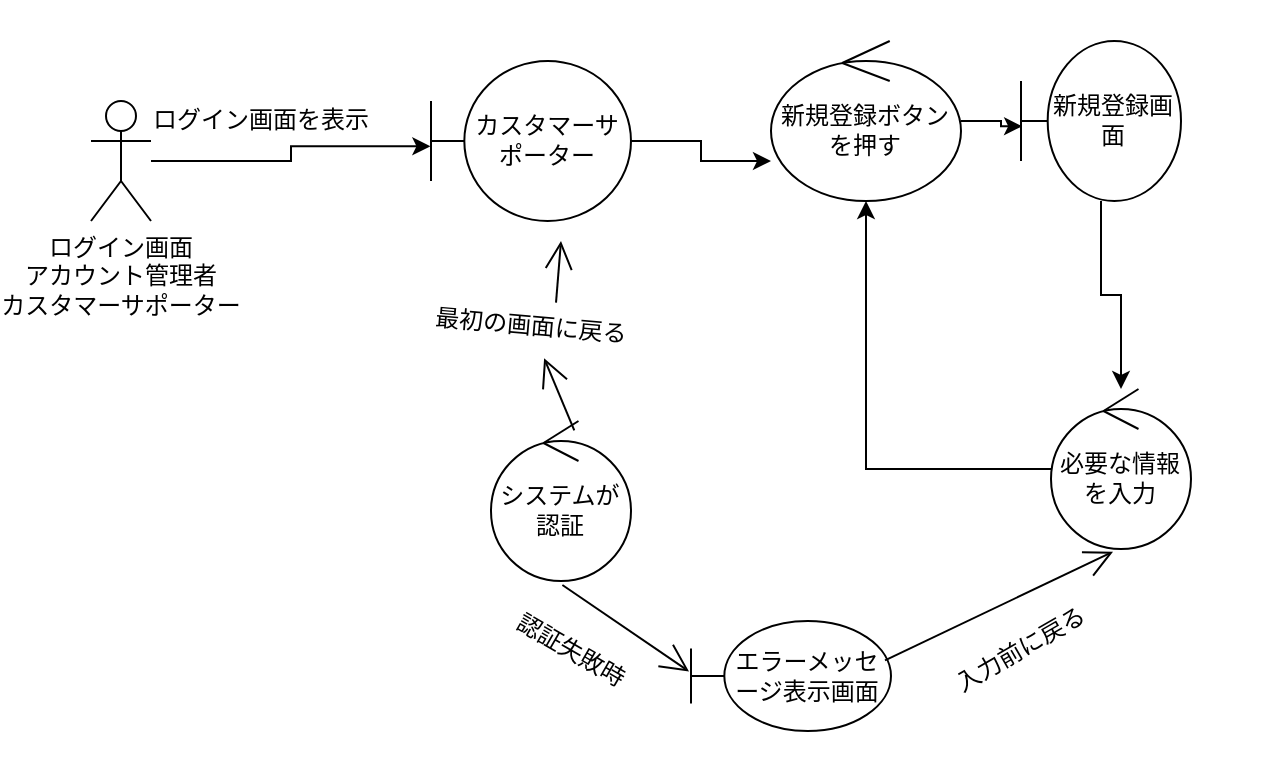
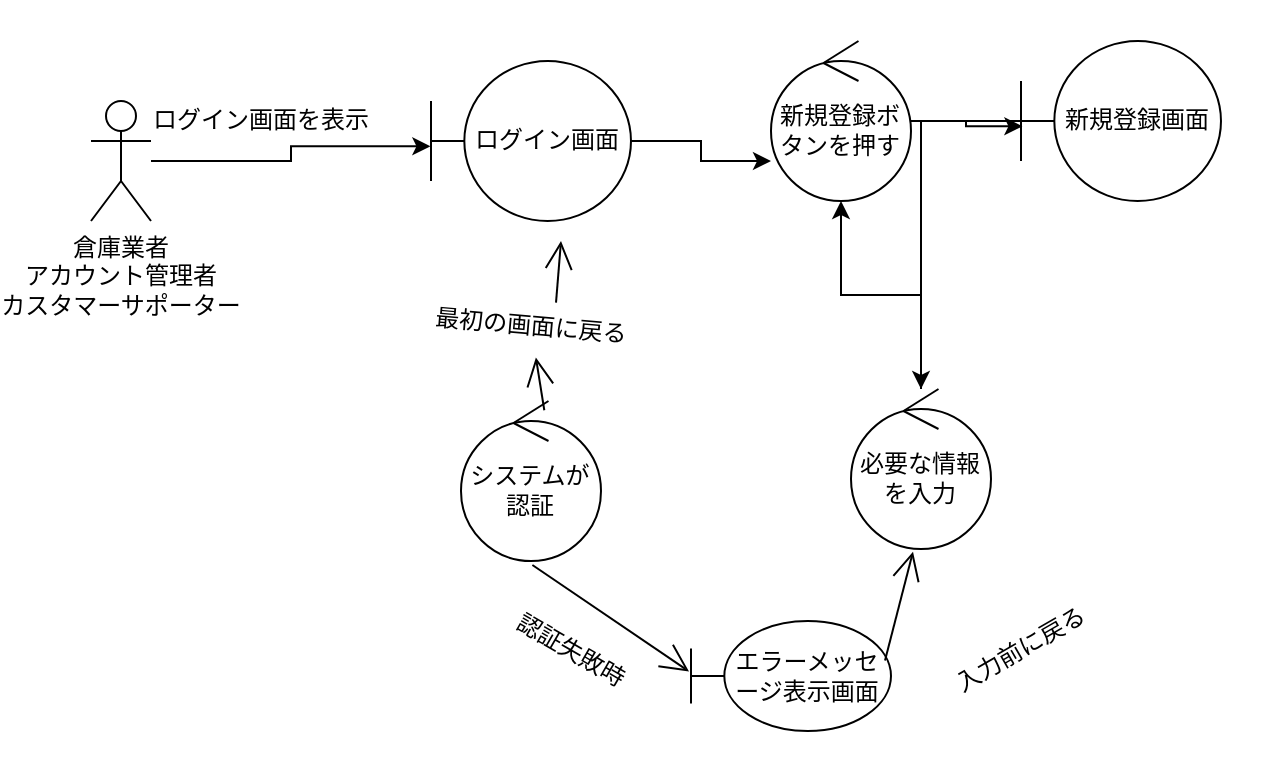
  <mxCell id="0" />
  <mxCell id="1" parent="0" />
- <mxCell id="2" value="ログイン画面&lt;div&gt;アカウント管理者&lt;/div&gt;&lt;div&gt;カスタマーサポーター&lt;/div&gt;" style="shape=umlActor;verticalLabelPosition=bottom;verticalAlign=top;html=1;" vertex="1" parent="1"><mxGeometry x="20" y="50" width="30" height="60" as="geometry" /></mxCell>
- <mxCell id="3" value="カスタマーサポーター" style="shape=umlBoundary;whiteSpace=wrap;html=1;" vertex="1" parent="1"><mxGeometry x="190" y="30" width="100" height="80" as="geometry" /></mxCell>
+ <mxCell id="2" value="倉庫業者&lt;div&gt;アカウント管理者&lt;/div&gt;&lt;div&gt;カスタマーサポーター&lt;/div&gt;" style="shape=umlActor;verticalLabelPosition=bottom;verticalAlign=top;html=1;" vertex="1" parent="1"><mxGeometry x="20" y="50" width="30" height="60" as="geometry" /></mxCell>
+ <mxCell id="3" value="ログイン画面" style="shape=umlBoundary;whiteSpace=wrap;html=1;" vertex="1" parent="1"><mxGeometry x="190" y="30" width="100" height="80" as="geometry" /></mxCell>
  <mxCell id="4" style="edgeStyle=orthogonalEdgeStyle;rounded=0;orthogonalLoop=1;jettySize=auto;html=1;entryX=-0.003;entryY=0.533;entryDx=0;entryDy=0;entryPerimeter=0;" edge="1" parent="1" source="2" target="3"><mxGeometry relative="1" as="geometry" /></mxCell>
- <mxCell id="5" value="新規登録ボタンを押す" style="ellipse;shape=umlControl;whiteSpace=wrap;html=1;" vertex="1" parent="1"><mxGeometry x="360" y="20" width="95" height="80" as="geometry" /></mxCell>
+ <mxCell id="5" value="新規登録ボタンを押す" style="ellipse;shape=umlControl;whiteSpace=wrap;html=1;" vertex="1" parent="1"><mxGeometry x="360" y="20" width="70" height="80" as="geometry" /></mxCell>
  <mxCell id="6" style="edgeStyle=orthogonalEdgeStyle;rounded=0;orthogonalLoop=1;jettySize=auto;html=1;entryX=0;entryY=0.75;entryDx=0;entryDy=0;entryPerimeter=0;" edge="1" parent="1" source="3" target="5"><mxGeometry relative="1" as="geometry" /></mxCell>
  <mxCell id="7" style="edgeStyle=orthogonalEdgeStyle;rounded=0;orthogonalLoop=1;jettySize=auto;html=1;" edge="1" parent="1" source="8" target="11"><mxGeometry relative="1" as="geometry" /></mxCell>
- <mxCell id="8" value="新規登録画面" style="shape=umlBoundary;whiteSpace=wrap;html=1;" vertex="1" parent="1"><mxGeometry x="485" y="20" width="80" height="80" as="geometry" /></mxCell>
+ <mxCell id="8" value="新規登録画面" style="shape=umlBoundary;whiteSpace=wrap;html=1;" vertex="1" parent="1"><mxGeometry x="485" y="20" width="100" height="80" as="geometry" /></mxCell>
  <mxCell id="9" style="edgeStyle=orthogonalEdgeStyle;rounded=0;orthogonalLoop=1;jettySize=auto;html=1;entryX=0.007;entryY=0.533;entryDx=0;entryDy=0;entryPerimeter=0;" edge="1" parent="1" source="5" target="8"><mxGeometry relative="1" as="geometry" /></mxCell>
  <mxCell id="10" value="ログイン画面を表示" style="text;html=1;align=center;verticalAlign=middle;resizable=0;points=[];autosize=1;strokeColor=none;fillColor=none;" vertex="1" parent="1"><mxGeometry x="40" y="45" width="130" height="30" as="geometry" /></mxCell>
- <mxCell id="11" value="必要な情報を入力" style="ellipse;shape=umlControl;whiteSpace=wrap;html=1;" vertex="1" parent="1"><mxGeometry x="500" y="194" width="70" height="80" as="geometry" /></mxCell>
- <mxCell id="12" value="システムが認証" style="ellipse;shape=umlControl;whiteSpace=wrap;html=1;" vertex="1" parent="1"><mxGeometry x="220" y="210" width="70" height="80" as="geometry" /></mxCell>
+ <mxCell id="11" value="必要な情報を入力" style="ellipse;shape=umlControl;whiteSpace=wrap;html=1;" vertex="1" parent="1"><mxGeometry x="400" y="194" width="70" height="80" as="geometry" /></mxCell>
+ <mxCell id="12" value="システムが認証" style="ellipse;shape=umlControl;whiteSpace=wrap;html=1;" vertex="1" parent="1"><mxGeometry x="205" y="200" width="70" height="80" as="geometry" /></mxCell>
  <mxCell id="13" style="edgeStyle=orthogonalEdgeStyle;rounded=0;orthogonalLoop=1;jettySize=auto;html=1;" edge="1" parent="1" source="11" target="5"><mxGeometry relative="1" as="geometry" /></mxCell>
  <mxCell id="14" value="エラーメッセージ表示画面" style="shape=umlBoundary;whiteSpace=wrap;html=1;" vertex="1" parent="1"><mxGeometry x="320" y="310" width="100" height="55" as="geometry" /></mxCell>
  <mxCell id="15" value="" style="endArrow=open;endFill=1;endSize=12;html=1;rounded=0;exitX=0.51;exitY=1.025;exitDx=0;exitDy=0;exitPerimeter=0;entryX=-0.01;entryY=0.458;entryDx=0;entryDy=0;entryPerimeter=0;" edge="1" parent="1" source="12" target="14"><mxGeometry width="160" relative="1" as="geometry"><mxPoint x="350" y="290" as="sourcePoint" /><mxPoint x="510" y="290" as="targetPoint" /></mxGeometry></mxCell>
  <mxCell id="16" value="" style="endArrow=open;endFill=1;endSize=12;html=1;rounded=0;exitX=0.97;exitY=0.358;exitDx=0;exitDy=0;exitPerimeter=0;entryX=0.443;entryY=1.017;entryDx=0;entryDy=0;entryPerimeter=0;" edge="1" parent="1" source="14" target="11"><mxGeometry width="160" relative="1" as="geometry"><mxPoint x="350" y="290" as="sourcePoint" /><mxPoint x="510" y="290" as="targetPoint" /></mxGeometry></mxCell>
  <mxCell id="17" value="" style="endArrow=open;endFill=1;endSize=12;html=1;rounded=0;exitX=0.595;exitY=0.058;exitDx=0;exitDy=0;exitPerimeter=0;" edge="1" parent="1" source="21"><mxGeometry width="160" relative="1" as="geometry"><mxPoint x="350" y="150" as="sourcePoint" /><mxPoint x="255" y="120" as="targetPoint" /></mxGeometry></mxCell>
  <mxCell id="18" value="認証失敗時" style="text;html=1;align=center;verticalAlign=middle;resizable=0;points=[];autosize=1;strokeColor=none;fillColor=none;rotation=30;" vertex="1" parent="1"><mxGeometry x="220" y="310" width="80" height="30" as="geometry" /></mxCell>
  <mxCell id="19" value="入力前に戻る" style="text;html=1;align=center;verticalAlign=middle;resizable=0;points=[];autosize=1;strokeColor=none;fillColor=none;rotation=-30;" vertex="1" parent="1"><mxGeometry x="435" y="310" width="100" height="30" as="geometry" /></mxCell>
  <mxCell id="20" value="" style="endArrow=open;endFill=1;endSize=12;html=1;rounded=0;exitX=0.595;exitY=0.058;exitDx=0;exitDy=0;exitPerimeter=0;" edge="1" parent="1" source="12" target="21"><mxGeometry width="160" relative="1" as="geometry"><mxPoint x="247" y="205" as="sourcePoint" /><mxPoint x="255" y="120" as="targetPoint" /></mxGeometry></mxCell>
  <mxCell id="21" value="最初の画面に戻る" style="text;html=1;align=center;verticalAlign=middle;resizable=0;points=[];autosize=1;strokeColor=none;fillColor=none;rotation=5;" vertex="1" parent="1"><mxGeometry x="180" y="148" width="120" height="30" as="geometry" /></mxCell>
